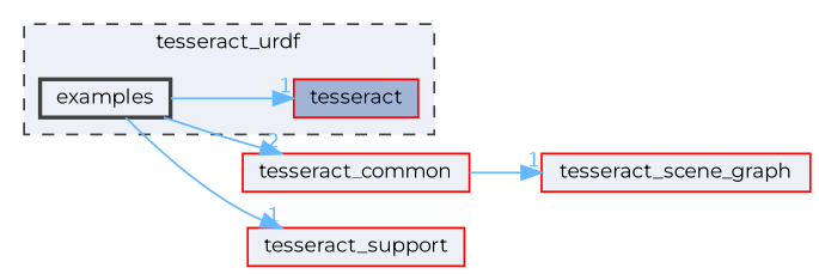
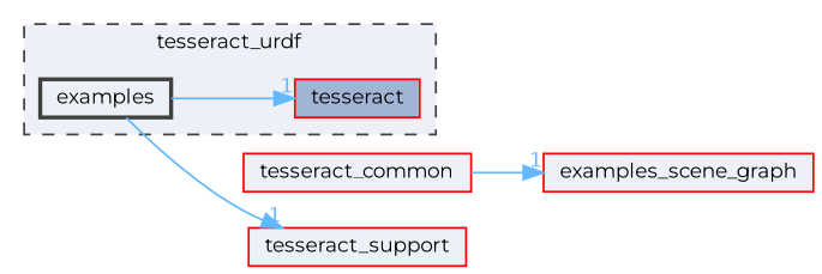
  digraph {
    compound=true
    fontname=Montserrat
    rankdir=LR
    node [color=red fillcolor="#edf0f7" fontname=Montserrat fontsize=10 shape=box style=filled]
    edge [color=steelblue1 fontcolor=steelblue1 fontname=Montserrat fontsize=10 headlabel=1 labeldistance=1.5 labelfontname=Helvetica labelfontsize=10]
    n1 [fillcolor="#a2b4d6" height=0.2 label=tesseract width=0.4]
    n2 [color=grey25 height=0.2 label=examples style="filled,bold" width=0.4]
    n3 [height=0.2 label=tesseract_common width=0.4]
    n4 [height=0.2 label=tesseract_support width=0.4]
-   n5 [height=0.2 label=tesseract_scene_graph width=0.4]
+   n5 [height=0.2 label=examples_scene_graph width=0.4]
    subgraph cluster_1 {
      bgcolor="#edf0f7"
      fontsize=10
      label=tesseract_urdf
      pencolor=grey25
      style="filled,dashed"
      n1
      n2
    }
    n2 -> n1
-   n2 -> n3 [headlabel=2]
    n2 -> n4
    n3 -> n5
  }
